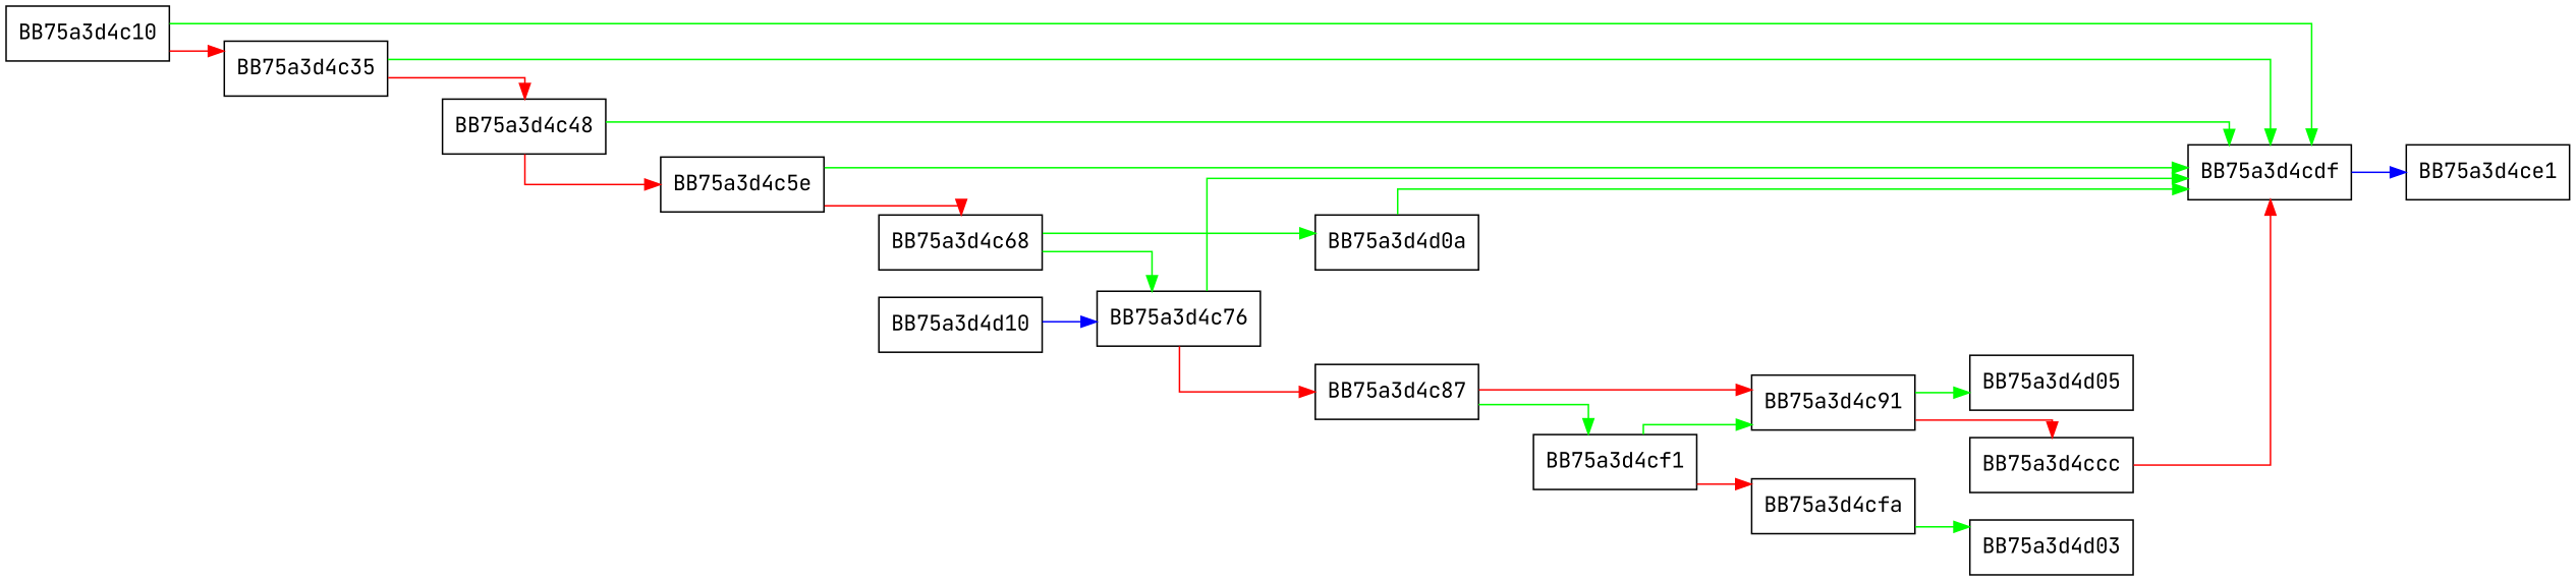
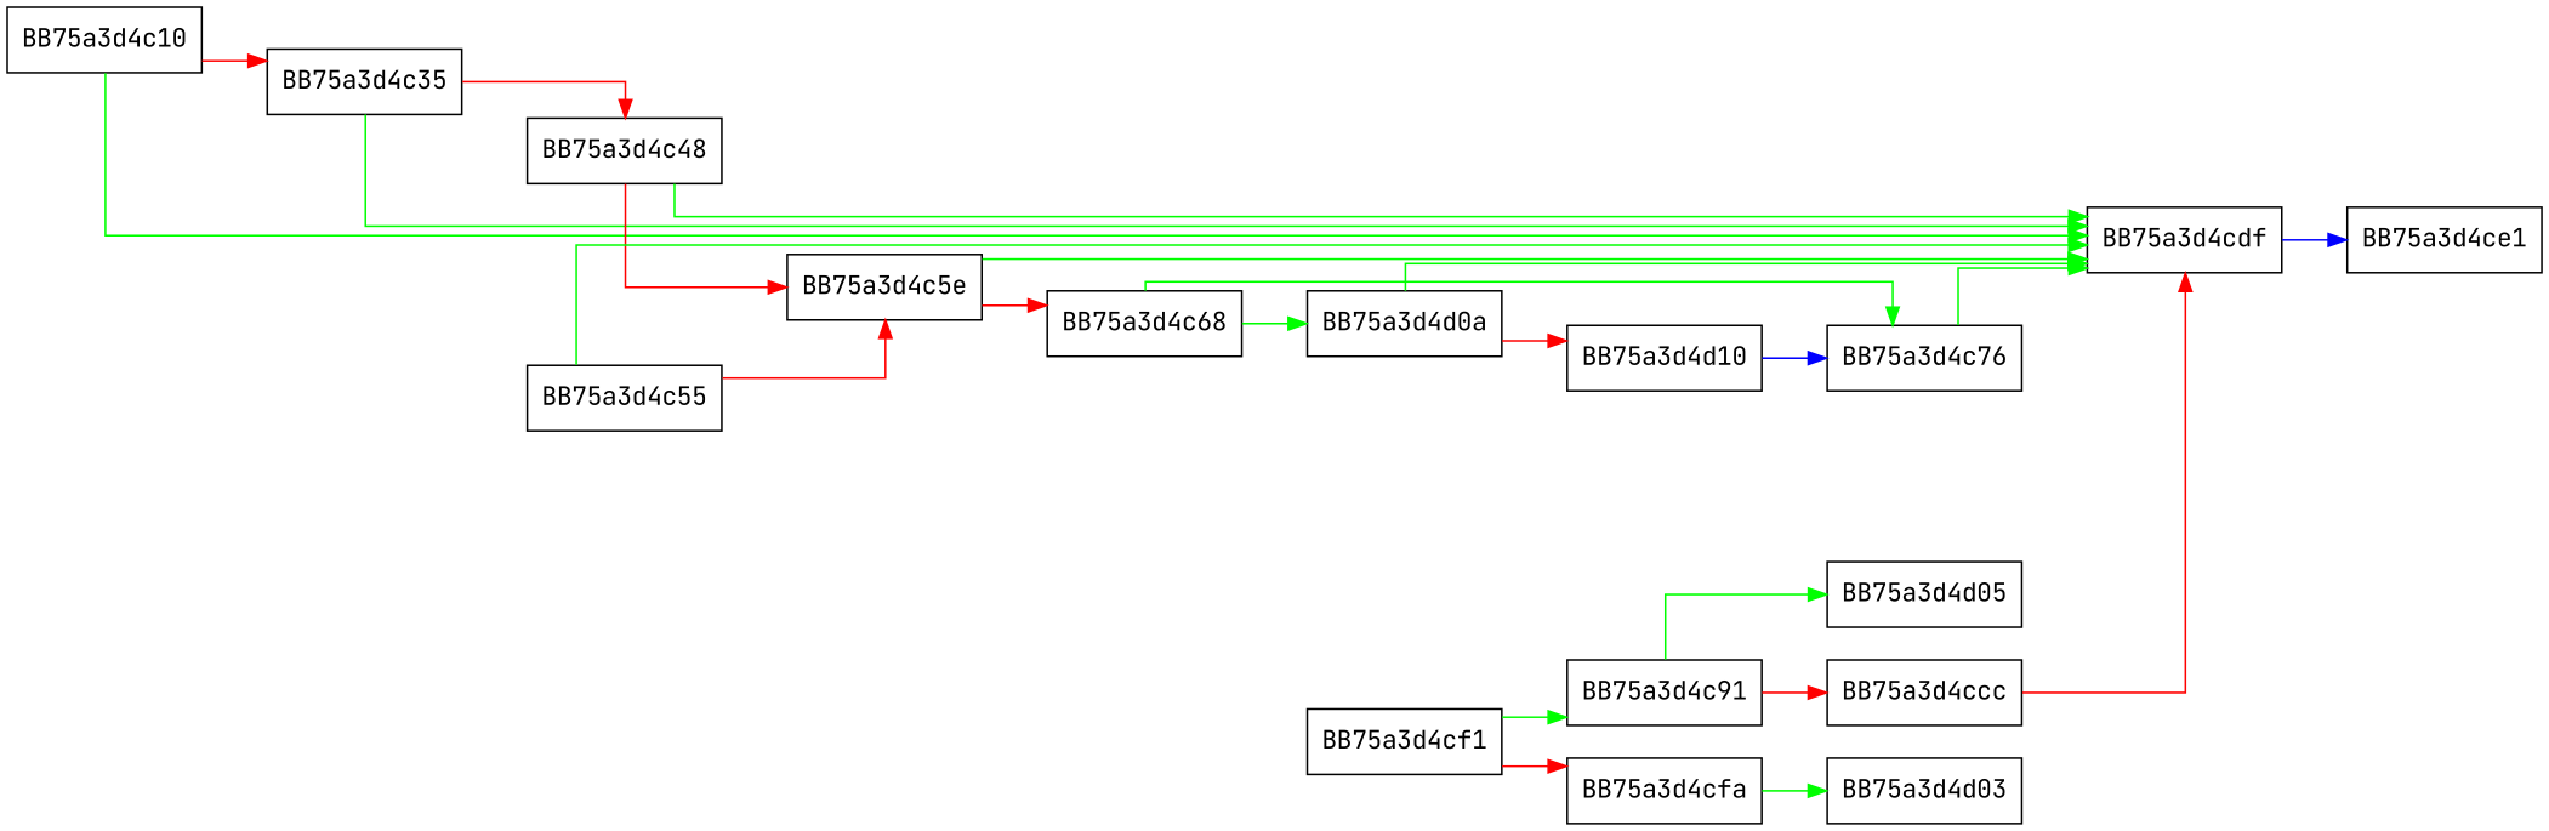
  digraph {
    fontname="JetBrains Mono"
    rankdir=LR
    splines=ortho
    node [fontname="JetBrains Mono" shape=box]
    edge [color=green fontname="JetBrains Mono"]
    BB75a3d4c10
    BB75a3d4cdf
    BB75a3d4c35
    BB75a3d4ce1
    BB75a3d4c48
    BB75a3d4c5e
+   BB75a3d4c55
    BB75a3d4c68
    BB75a3d4d0a
    BB75a3d4c76
    BB75a3d4d10
-   BB75a3d4c87
    BB75a3d4cf1
    BB75a3d4c91
    BB75a3d4cfa
    BB75a3d4d05
    BB75a3d4ccc
    BB75a3d4d03
    BB75a3d4c10 -> BB75a3d4cdf
    BB75a3d4c10 -> BB75a3d4c35 [color=red]
    BB75a3d4cdf -> BB75a3d4ce1 [color=blue]
    BB75a3d4c35 -> BB75a3d4cdf
    BB75a3d4c35 -> BB75a3d4c48 [color=red]
    BB75a3d4c48 -> BB75a3d4cdf
    BB75a3d4c48 -> BB75a3d4c5e [color=red]
    BB75a3d4c5e -> BB75a3d4cdf
    BB75a3d4c5e -> BB75a3d4c68 [color=red]
+   BB75a3d4c55 -> BB75a3d4cdf
+   BB75a3d4c55 -> BB75a3d4c5e [color=red]
    BB75a3d4c68 -> BB75a3d4d0a
    BB75a3d4c68 -> BB75a3d4c76
    BB75a3d4d0a -> BB75a3d4cdf
+   BB75a3d4d0a -> BB75a3d4d10 [color=red]
    BB75a3d4c76 -> BB75a3d4cdf
-   BB75a3d4c76 -> BB75a3d4c87 [color=red]
    BB75a3d4d10 -> BB75a3d4c76 [color=blue]
-   BB75a3d4c87 -> BB75a3d4cf1
-   BB75a3d4c87 -> BB75a3d4c91 [color=red]
    BB75a3d4cf1 -> BB75a3d4c91
    BB75a3d4cf1 -> BB75a3d4cfa [color=red]
    BB75a3d4c91 -> BB75a3d4d05
    BB75a3d4c91 -> BB75a3d4ccc [color=red]
    BB75a3d4cfa -> BB75a3d4d03
    BB75a3d4ccc -> BB75a3d4cdf [color=red]
  }
